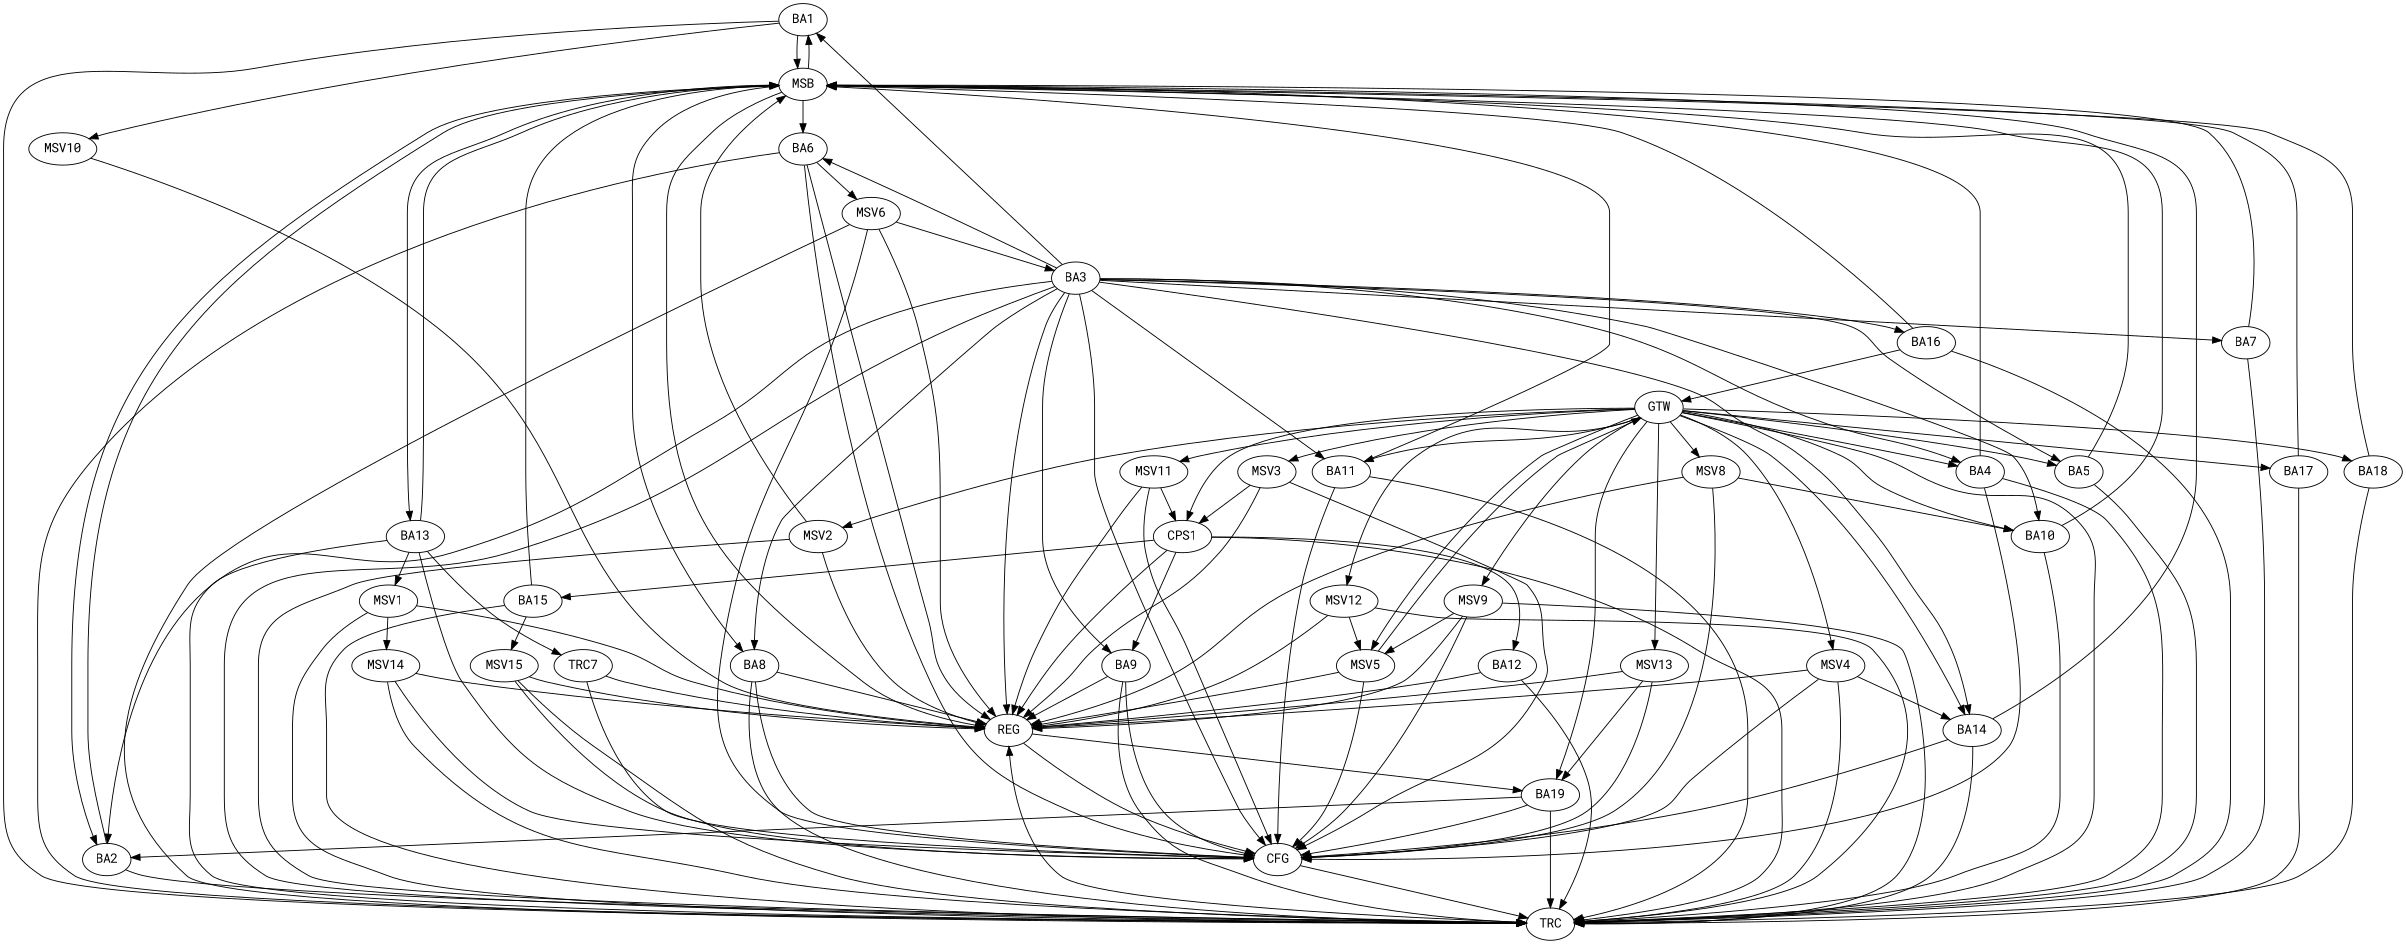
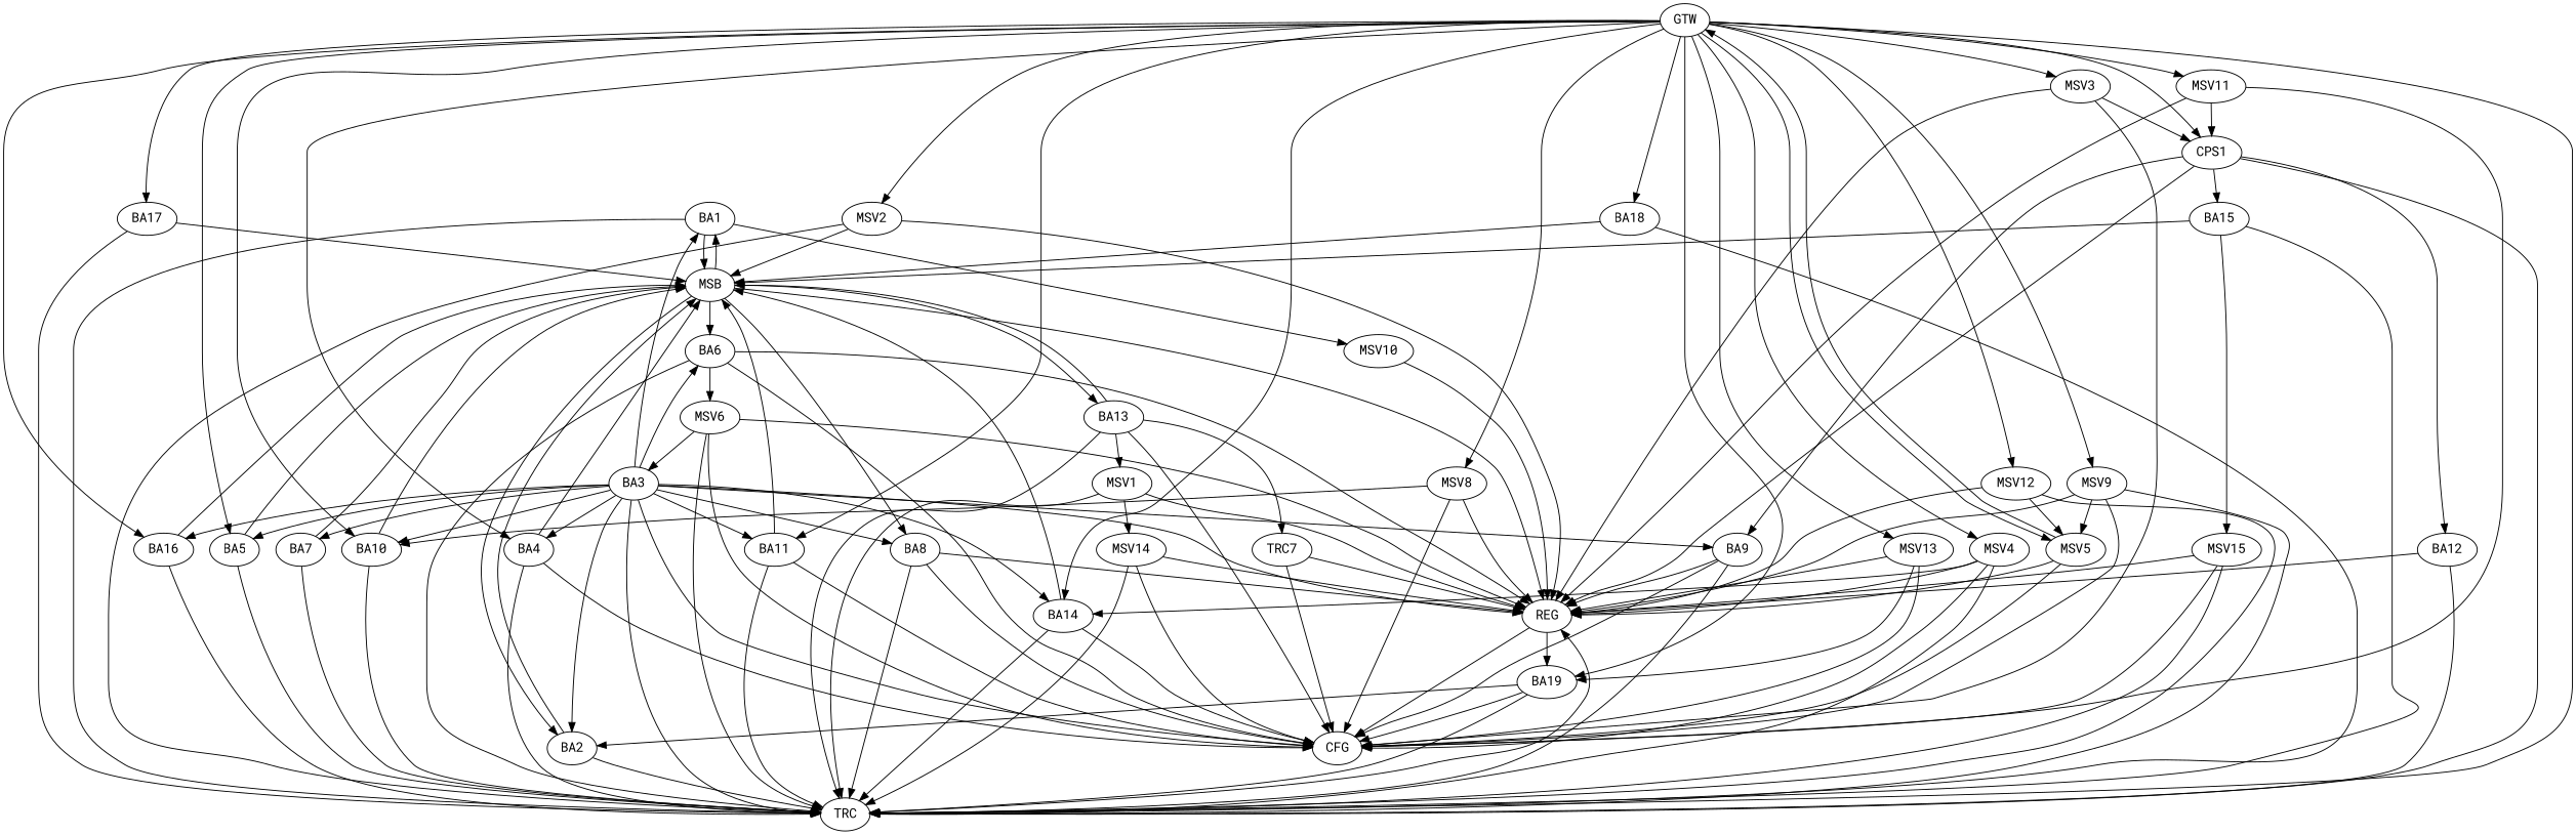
  strict digraph {
    fontname="Roboto Mono"
    node [fontname="Roboto Mono"]
    edge [fontname="Roboto Mono"]
    n1 [label=BA1]
    n2 [label=MSB]
    n3 [label=TRC]
    n4 [label=MSV10]
    n5 [label=BA2]
    n6 [label=BA6]
    n7 [label=BA8]
    n8 [label=REG]
    n9 [label=BA13]
    n10 [label=BA3]
    n11 [label=BA4]
    n12 [label=BA5]
    n13 [label=BA7]
    n14 [label=BA9]
    n15 [label=BA10]
    n16 [label=BA11]
    n17 [label=BA14]
    n18 [label=BA16]
    n19 [label=CFG]
    n20 [label=MSV6]
    n21 [label=BA19]
    n22 [label=BA12]
    n23 [label=MSV1]
    n24 [label=TRC7]
    n25 [label=MSV14]
    n26 [label=BA15]
    n27 [label=MSV15]
    n28 [label=BA17]
    n29 [label=BA18]
    n30 [label=CPS1]
    n31 [label=GTW]
    n32 [label=MSV2]
    n33 [label=MSV3]
    n34 [label=MSV4]
    n35 [label=MSV5]
    n36 [label=MSV8]
    n37 [label=MSV9]
    n38 [label=MSV11]
    n39 [label=MSV12]
    n40 [label=MSV13]
    n1 -> n2
    n1 -> n3
    n1 -> n4
    n2 -> n1
    n2 -> n5
    n2 -> n6
    n2 -> n7
    n2 -> n8
    n2 -> n9
    n3 -> n8
    n4 -> n8
    n5 -> n2
    n5 -> n3
    n6 -> n3
    n6 -> n8
    n6 -> n19
    n6 -> n20
    n7 -> n3
    n7 -> n8
    n7 -> n19
    n8 -> n19
    n8 -> n21
    n9 -> n2
    n9 -> n3
    n9 -> n19
    n9 -> n23
    n9 -> n24
    n10 -> n1
    n10 -> n3
    n10 -> n5
    n10 -> n6
    n10 -> n7
    n10 -> n8
    n10 -> n11
    n10 -> n12
    n10 -> n13
    n10 -> n14
    n10 -> n15
    n10 -> n16
    n10 -> n17
    n10 -> n18
    n10 -> n19
    n11 -> n2
    n11 -> n3
    n11 -> n19
    n12 -> n2
    n12 -> n3
    n13 -> n2
    n13 -> n3
    n14 -> n3
    n14 -> n8
    n14 -> n19
    n15 -> n2
    n15 -> n3
    n16 -> n2
    n16 -> n3
    n16 -> n19
    n17 -> n2
    n17 -> n3
    n17 -> n19
    n18 -> n2
    n18 -> n3
-   n19 -> n3
    n20 -> n3
    n20 -> n8
    n20 -> n10
    n20 -> n19
    n21 -> n3
    n21 -> n5
    n21 -> n19
    n22 -> n3
    n22 -> n8
    n23 -> n3
    n23 -> n8
    n23 -> n25
    n24 -> n8
    n24 -> n19
    n25 -> n3
    n25 -> n8
    n25 -> n19
    n26 -> n2
    n26 -> n3
    n26 -> n27
    n27 -> n3
    n27 -> n8
    n27 -> n19
    n28 -> n2
    n28 -> n3
    n29 -> n2
    n29 -> n3
    n30 -> n3
    n30 -> n8
    n30 -> n14
    n30 -> n22
    n30 -> n26
    n31 -> n3
    n31 -> n11
    n31 -> n12
    n31 -> n15
    n31 -> n16
    n31 -> n17
-   n18 -> n31
+   n31 -> n18
    n31 -> n21
    n31 -> n28
    n31 -> n29
    n31 -> n30
    n31 -> n32
    n31 -> n33
    n31 -> n34
    n31 -> n35
    n31 -> n36
    n31 -> n37
    n31 -> n38
    n31 -> n39
    n31 -> n40
    n32 -> n2
    n32 -> n3
    n32 -> n8
    n33 -> n8
    n33 -> n19
    n33 -> n30
    n34 -> n3
    n34 -> n8
    n34 -> n17
    n34 -> n19
    n35 -> n8
    n35 -> n19
    n35 -> n31
    n36 -> n8
    n36 -> n15
    n36 -> n19
    n37 -> n3
    n37 -> n8
    n37 -> n19
    n37 -> n35
    n38 -> n8
    n38 -> n19
    n38 -> n30
    n39 -> n3
    n39 -> n8
    n39 -> n35
    n40 -> n8
    n40 -> n19
    n40 -> n21
  }
